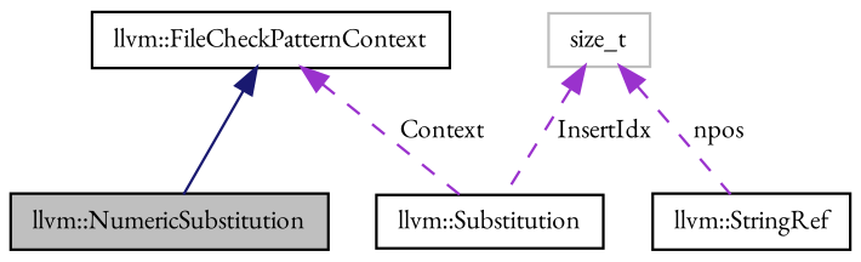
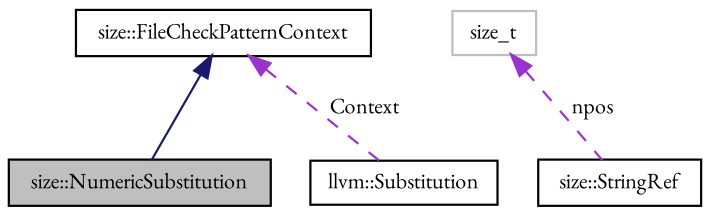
  digraph {
    fontname="EB Garamond"
    node [color=black fontname="EB Garamond" fontsize=10 shape=record]
    edge [color=darkorchid3 dir=back fontname="EB Garamond" fontsize=10 labelfontname=Helvetica labelfontsize=10 style=dashed]
-   n1 [fillcolor=grey75 fontcolor=black height=0.2 label="llvm::NumericSubstitution" style=filled width=0.4]
+   n1 [fillcolor=grey75 fontcolor=black height=0.2 label="size::NumericSubstitution" style=filled width=0.4]
    n2 [height=0.2 label="llvm::Substitution" width=0.4]
-   n3 [height=0.2 label="llvm::FileCheckPatternContext" width=0.4]
-   n4 [height=0.2 label="llvm::StringRef" width=0.4]
+   n3 [height=0.2 label="size::FileCheckPatternContext" width=0.4]
+   n4 [height=0.2 label="size::StringRef" width=0.4]
    n5 [color=grey75 height=0.2 label=size_t width=0.4]
    n3 -> n1 [color=midnightblue style=solid]
    n3 -> n2 [label=" Context"]
-   n5 -> n2 [label=" InsertIdx"]
    n5 -> n4 [label=" npos"]
  }
